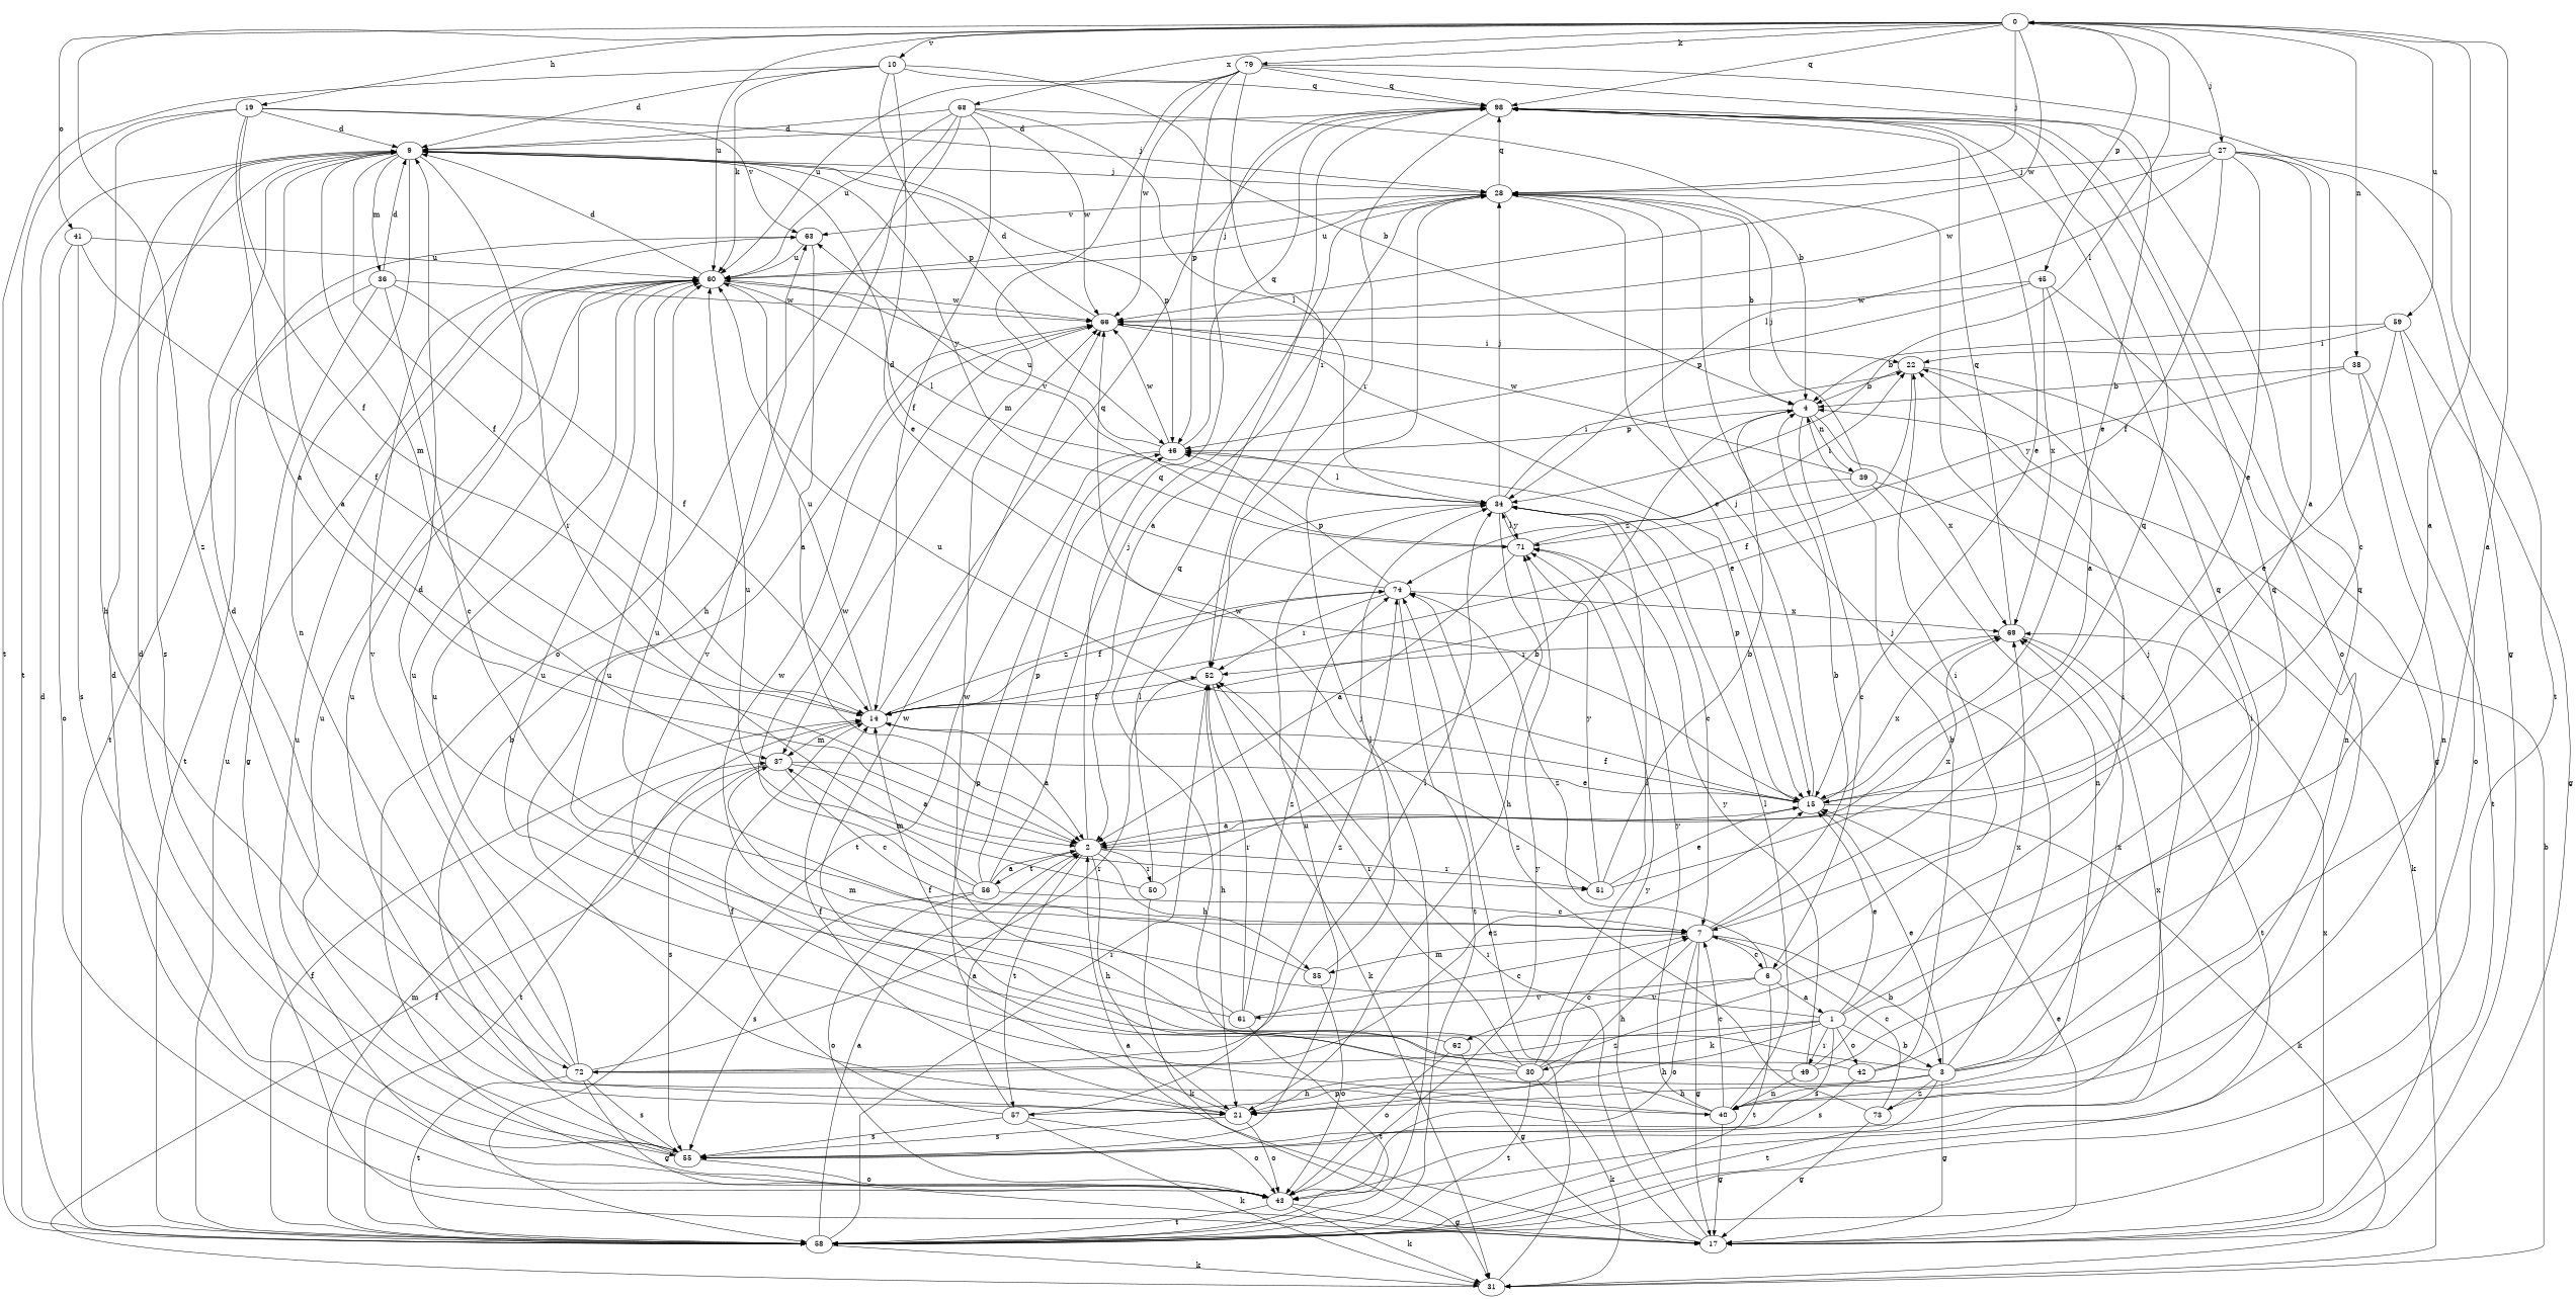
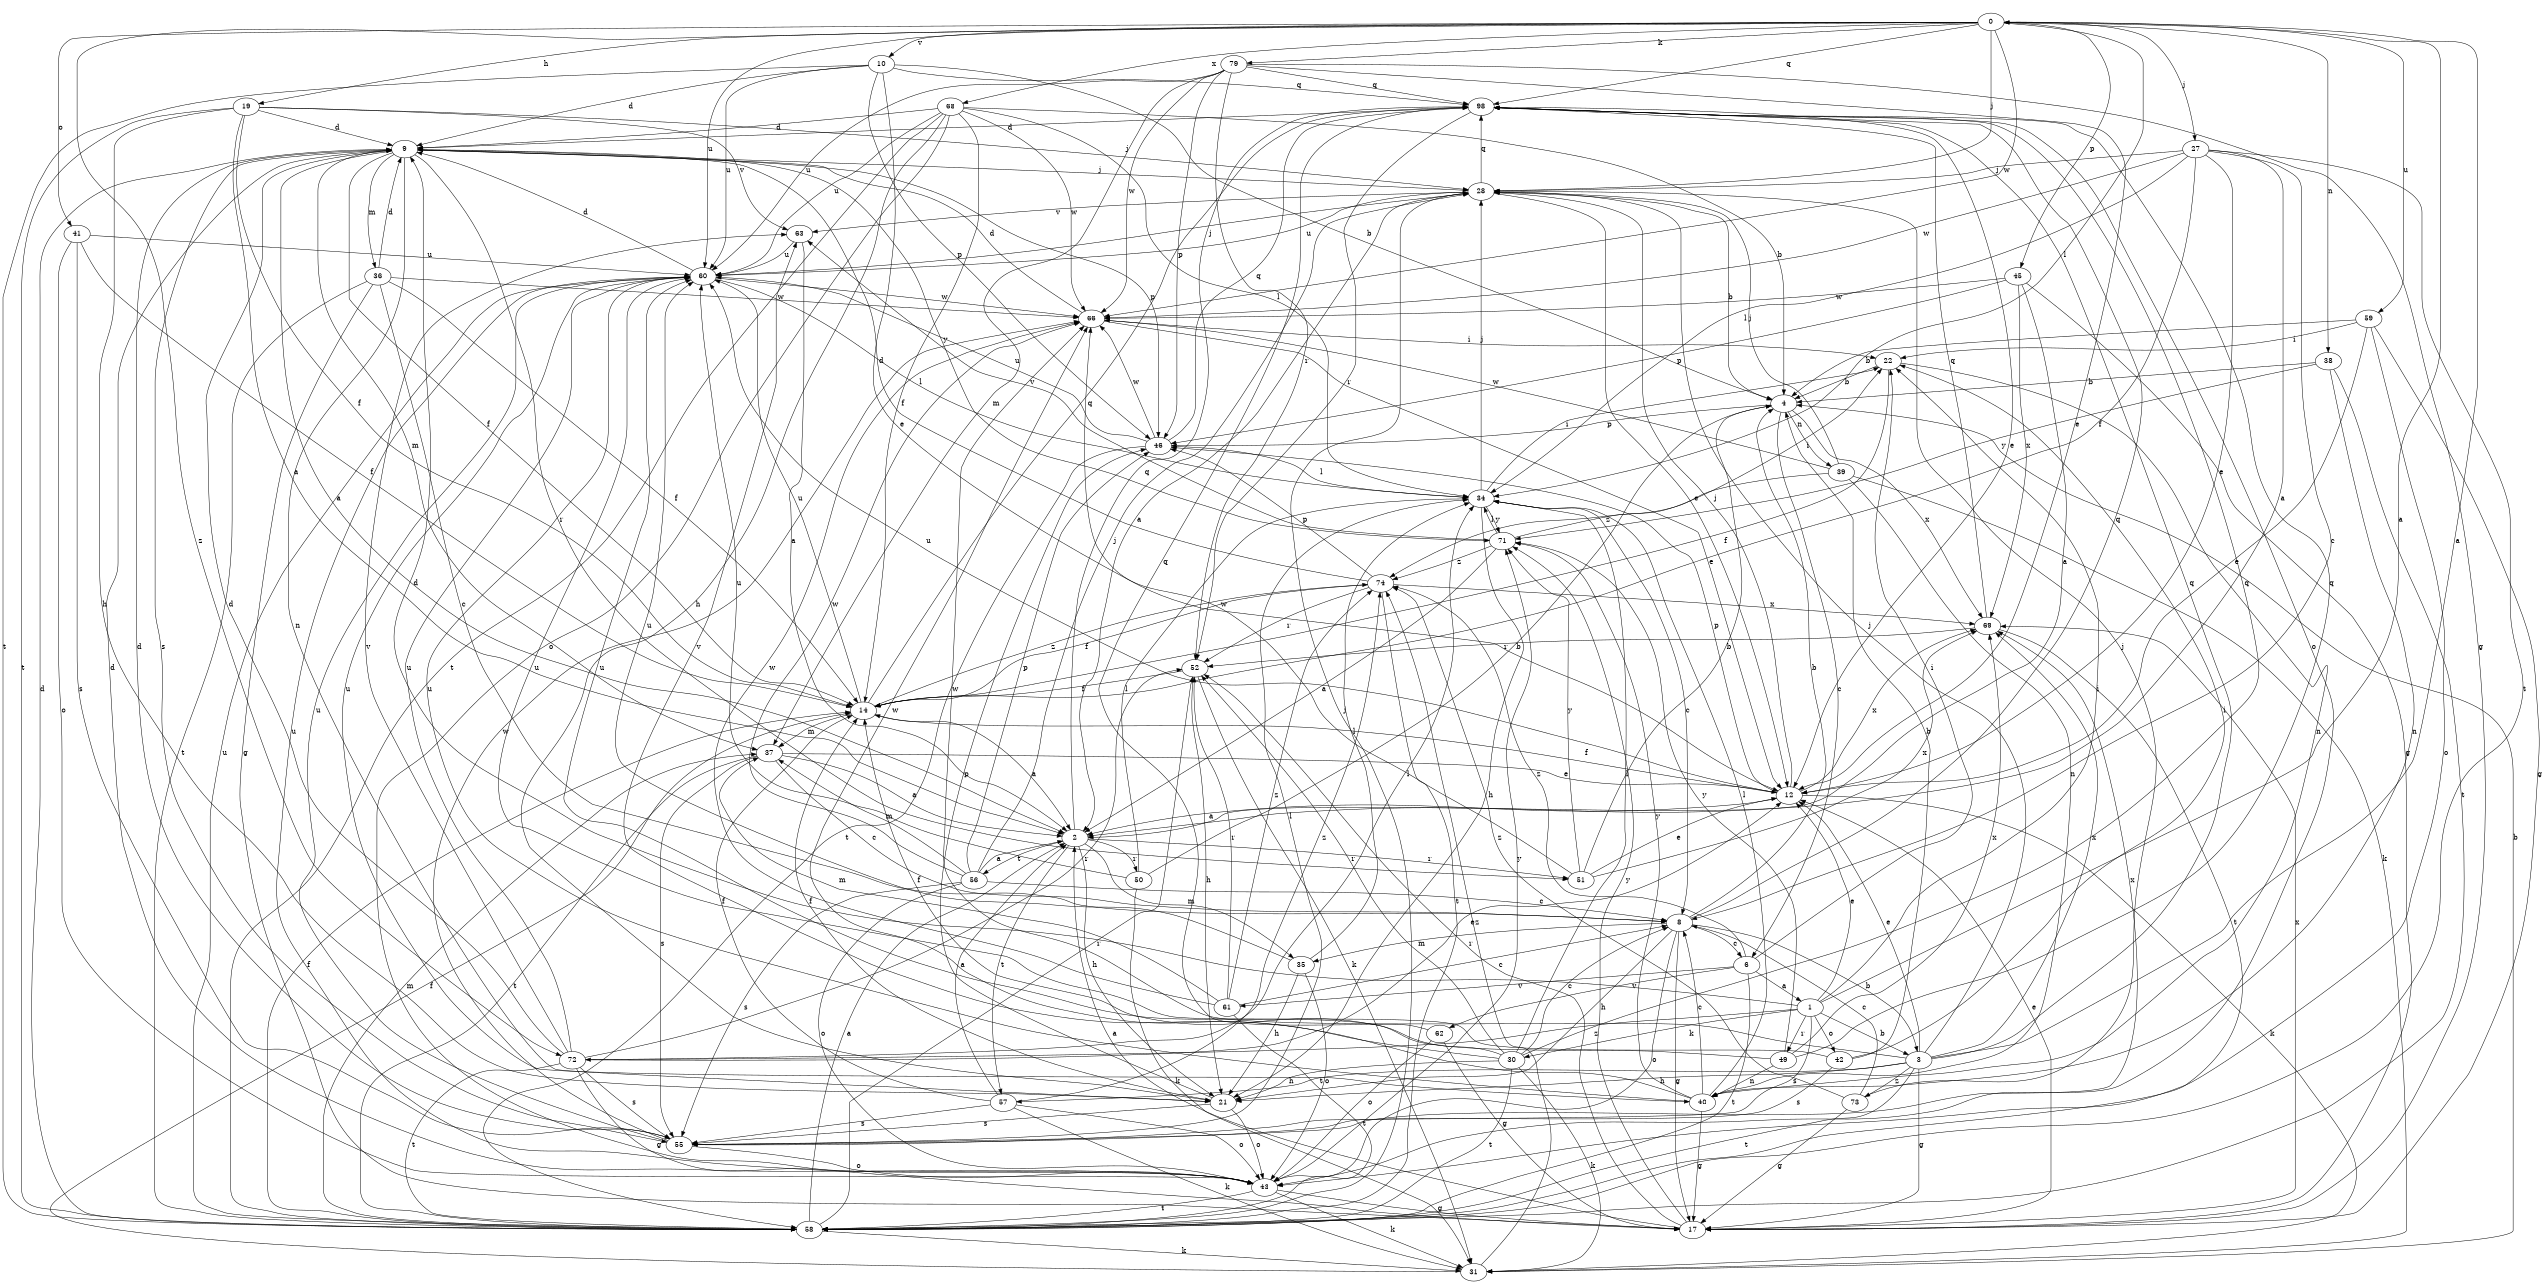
  strict digraph {
    0
    10
    19
    27
    28
    n6 [label=79]
    34
    38
    41
    45
    n11 [label=98]
    59
    60
    66
    68
    72
    9
-   12 [label=15]
+   12
    58
    4
    46
    14
    2
    74
    37
    21
    63
-   7
+   7 [label=8]
    17
    52
    n31 [label=22]
    71
    40
    55
    43
    69
    1
    3
    30
    42
    49
    57
    73
    51
    36
    31
    35
    50
    56
    6
    39
    61
    62
    0 -> 10 [label=v]
    0 -> 19 [label=h]
    0 -> 27 [label=j]
    0 -> 28 [label=j]
    0 -> n6 [label=k]
    0 -> 34 [label=l]
    0 -> 38 [label=n]
    0 -> 41 [label=o]
    0 -> 45 [label=p]
    0 -> n11 [label=q]
    0 -> 59 [label=u]
    0 -> 60 [label=u]
    0 -> 66 [label=w]
    0 -> 68 [label=x]
    0 -> 72 [label=z]
    10 -> n11 [label=q]
-   10 -> 60 [label=k]
+   10 -> 60 [label=u]
    10 -> 9 [label=d]
    10 -> 12 [label=e]
    10 -> 58 [label=t]
    10 -> 4 [label=b]
    10 -> 46 [label=p]
    19 -> 28 [label=j]
    19 -> 9 [label=d]
    19 -> 58 [label=t]
    19 -> 14 [label=f]
    19 -> 2 [label=a]
    19 -> 21 [label=h]
    19 -> 63 [label=v]
    27 -> 28 [label=j]
    27 -> 34 [label=l]
    27 -> 66 [label=w]
    27 -> 12 [label=e]
    27 -> 58 [label=t]
    27 -> 14 [label=f]
    27 -> 2 [label=a]
    27 -> 7 [label=c]
    28 -> n11 [label=q]
    28 -> 60 [label=u]
    28 -> 12 [label=e]
    28 -> 4 [label=b]
    28 -> 2 [label=a]
    28 -> 63 [label=v]
    n6 -> n11 [label=q]
    n6 -> 60 [label=u]
    n6 -> 66 [label=w]
    n6 -> 12 [label=e]
    n6 -> 46 [label=p]
    n6 -> 37 [label=m]
    n6 -> 17 [label=g]
    n6 -> 52 [label=r]
    34 -> 28 [label=j]
    34 -> 21 [label=h]
    34 -> 7 [label=c]
    34 -> n31 [label=i]
    34 -> 71 [label=y]
    38 -> 58 [label=t]
    38 -> 4 [label=b]
    38 -> 71 [label=y]
    38 -> 40 [label=n]
    41 -> 60 [label=u]
    41 -> 14 [label=f]
    41 -> 55 [label=s]
    41 -> 43 [label=o]
    45 -> 66 [label=w]
    45 -> 46 [label=p]
    45 -> 2 [label=a]
    45 -> 17 [label=g]
    45 -> 69 [label=x]
    n11 -> 9 [label=d]
    n11 -> 12 [label=e]
    n11 -> 52 [label=r]
    n11 -> 43 [label=o]
    59 -> 12 [label=e]
    59 -> 4 [label=b]
    59 -> 17 [label=g]
    59 -> n31 [label=i]
    59 -> 43 [label=o]
    60 -> 28 [label=j]
    60 -> 34 [label=l]
    60 -> 66 [label=w]
    60 -> 9 [label=d]
    66 -> 9 [label=d]
    66 -> 12 [label=e]
    66 -> n31 [label=i]
    68 -> 34 [label=l]
    68 -> 60 [label=u]
    68 -> 66 [label=w]
    68 -> 9 [label=d]
    68 -> 4 [label=b]
    68 -> 14 [label=f]
    68 -> 21 [label=h]
    68 -> 43 [label=o]
    72 -> 34 [label=l]
    72 -> 60 [label=u]
    72 -> 9 [label=d]
    72 -> 12 [label=e]
    72 -> 58 [label=t]
    72 -> 63 [label=v]
    72 -> 17 [label=g]
    72 -> 52 [label=r]
    72 -> 55 [label=s]
    9 -> 28 [label=j]
    9 -> 46 [label=p]
    9 -> 14 [label=f]
    9 -> 2 [label=a]
    9 -> 37 [label=m]
    9 -> 71 [label=y]
    9 -> 40 [label=n]
    9 -> 55 [label=s]
    9 -> 51 [label=r]
    9 -> 36 [label=m]
    12 -> 28 [label=j]
    12 -> 60 [label=u]
    12 -> 46 [label=p]
    12 -> 14 [label=f]
    12 -> 2 [label=a]
    12 -> 69 [label=x]
    12 -> 31 [label=k]
    58 -> 28 [label=j]
    58 -> 60 [label=u]
    58 -> 9 [label=d]
    58 -> 14 [label=f]
    58 -> 2 [label=a]
    58 -> 37 [label=m]
    58 -> 52 [label=r]
    58 -> 31 [label=k]
    4 -> 46 [label=p]
    4 -> 69 [label=x]
    4 -> 6 [label=c]
    4 -> 39 [label=n]
    46 -> 34 [label=l]
    46 -> n11 [label=q]
    46 -> 60 [label=u]
    46 -> 66 [label=w]
    46 -> 58 [label=t]
    14 -> n11 [label=q]
    14 -> 60 [label=u]
    14 -> 2 [label=a]
    14 -> 74 [label=z]
    14 -> 37 [label=m]
    2 -> n11 [label=q]
    2 -> 21 [label=h]
    2 -> 57 [label=t]
    2 -> 51 [label=r]
-   2 -> 35 [label=h]
+   2 -> 35 [label=m]
    2 -> 50 [label=r]
    2 -> 56 [label=t]
    74 -> 9 [label=d]
    74 -> 58 [label=t]
    74 -> 46 [label=p]
    74 -> 14 [label=f]
    74 -> 52 [label=r]
    74 -> 69 [label=x]
    37 -> 12 [label=e]
    37 -> 58 [label=t]
    37 -> 2 [label=a]
    37 -> 7 [label=c]
    37 -> 55 [label=s]
    21 -> 60 [label=u]
    21 -> 46 [label=p]
    21 -> 14 [label=f]
    21 -> 55 [label=s]
    21 -> 43 [label=o]
    63 -> 60 [label=u]
-   63 -> 58 [label=t]
+   68 -> 58 [label=t]
    63 -> 2 [label=a]
    7 -> n11 [label=q]
    7 -> 4 [label=b]
    7 -> 21 [label=h]
    7 -> 17 [label=g]
    7 -> 43 [label=o]
    7 -> 3 [label=b]
    7 -> 35 [label=m]
    7 -> 6 [label=c]
    17 -> 12 [label=e]
    17 -> 2 [label=a]
    17 -> 52 [label=r]
    17 -> 71 [label=y]
    17 -> 69 [label=x]
    52 -> 14 [label=f]
    52 -> 21 [label=h]
    52 -> 31 [label=k]
    n31 -> 4 [label=b]
    n31 -> 14 [label=f]
    n31 -> 40 [label=n]
    71 -> 34 [label=l]
    71 -> 2 [label=a]
+   71 -> 74 [label=z]
    71 -> 63 [label=v]
    71 -> n31 [label=i]
    40 -> 34 [label=l]
    40 -> 60 [label=u]
    40 -> 66 [label=w]
    40 -> 7 [label=c]
    40 -> 17 [label=g]
    40 -> 71 [label=y]
-   55 -> 34 [label=u]
+   55 -> 34 [label=l]
    55 -> 60 [label=u]
-   55 -> 66 [label=b]
+   55 -> 66 [label=w]
    55 -> 9 [label=d]
    55 -> 43 [label=o]
    55 -> 69 [label=x]
    43 -> 60 [label=u]
    43 -> 9 [label=d]
    43 -> 58 [label=t]
    43 -> 17 [label=g]
    43 -> 71 [label=y]
    43 -> 31 [label=k]
    69 -> n11 [label=q]
    69 -> 58 [label=t]
    69 -> 52 [label=r]
    1 -> 0 [label=a]
    1 -> 72 [label=z]
    1 -> 9 [label=d]
    1 -> 12 [label=e]
-   1 -> 21 [label=h]
+   35 -> 21 [label=h]
    1 -> n31 [label=i]
    1 -> 55 [label=s]
    1 -> 3 [label=b]
    1 -> 30 [label=k]
    1 -> 42 [label=o]
    1 -> 49 [label=r]
    3 -> 0 [label=a]
    3 -> 28 [label=j]
    3 -> n11 [label=q]
    3 -> 66 [label=w]
    3 -> 12 [label=e]
    3 -> 58 [label=t]
    3 -> 21 [label=h]
    3 -> 17 [label=g]
    3 -> 69 [label=x]
-   3 -> 57 [label=p]
+   3 -> 57 [label=t]
    3 -> 73 [label=z]
    30 -> 34 [label=l]
    30 -> n11 [label=q]
    30 -> 58 [label=t]
    30 -> 14 [label=f]
    30 -> 21 [label=h]
    30 -> 63 [label=v]
    30 -> 7 [label=c]
    30 -> 52 [label=r]
    30 -> 31 [label=k]
    42 -> 60 [label=u]
    42 -> 4 [label=b]
    42 -> n31 [label=i]
    42 -> 55 [label=s]
    49 -> n11 [label=q]
    49 -> 60 [label=u]
    49 -> 71 [label=y]
    49 -> 40 [label=n]
    49 -> 69 [label=x]
    57 -> 14 [label=f]
    57 -> 2 [label=a]
    57 -> 74 [label=z]
    57 -> 55 [label=s]
    57 -> 43 [label=o]
    57 -> 31 [label=k]
    73 -> 28 [label=j]
    73 -> 74 [label=z]
    73 -> 7 [label=c]
    73 -> 17 [label=g]
    51 -> 66 [label=w]
    51 -> 12 [label=e]
    51 -> 4 [label=b]
    51 -> 71 [label=y]
    51 -> 69 [label=x]
    36 -> 66 [label=w]
    36 -> 9 [label=d]
    36 -> 58 [label=t]
    36 -> 14 [label=f]
    36 -> 7 [label=c]
    36 -> 17 [label=g]
    31 -> 4 [label=b]
    31 -> 14 [label=f]
    31 -> 74 [label=z]
    35 -> 34 [label=l]
    35 -> 60 [label=u]
    35 -> 43 [label=o]
    50 -> 34 [label=l]
    50 -> 60 [label=u]
    50 -> 4 [label=b]
    50 -> 31 [label=k]
    56 -> 28 [label=j]
    56 -> 66 [label=w]
    56 -> 46 [label=p]
    56 -> 2 [label=a]
    56 -> 37 [label=m]
    56 -> 7 [label=c]
    56 -> 55 [label=s]
    56 -> 43 [label=o]
    6 -> 58 [label=t]
    6 -> 74 [label=z]
    6 -> n31 [label=i]
    6 -> 1 [label=a]
    6 -> 61 [label=v]
    6 -> 62 [label=v]
    39 -> 28 [label=j]
    39 -> 66 [label=w]
    39 -> 74 [label=z]
    39 -> 40 [label=n]
    39 -> 31 [label=k]
    61 -> 66 [label=w]
    61 -> 58 [label=t]
    61 -> 74 [label=z]
    61 -> 37 [label=m]
    61 -> 7 [label=c]
    61 -> 52 [label=r]
    62 -> n11 [label=q]
    62 -> 17 [label=g]
    62 -> 43 [label=o]
  }
